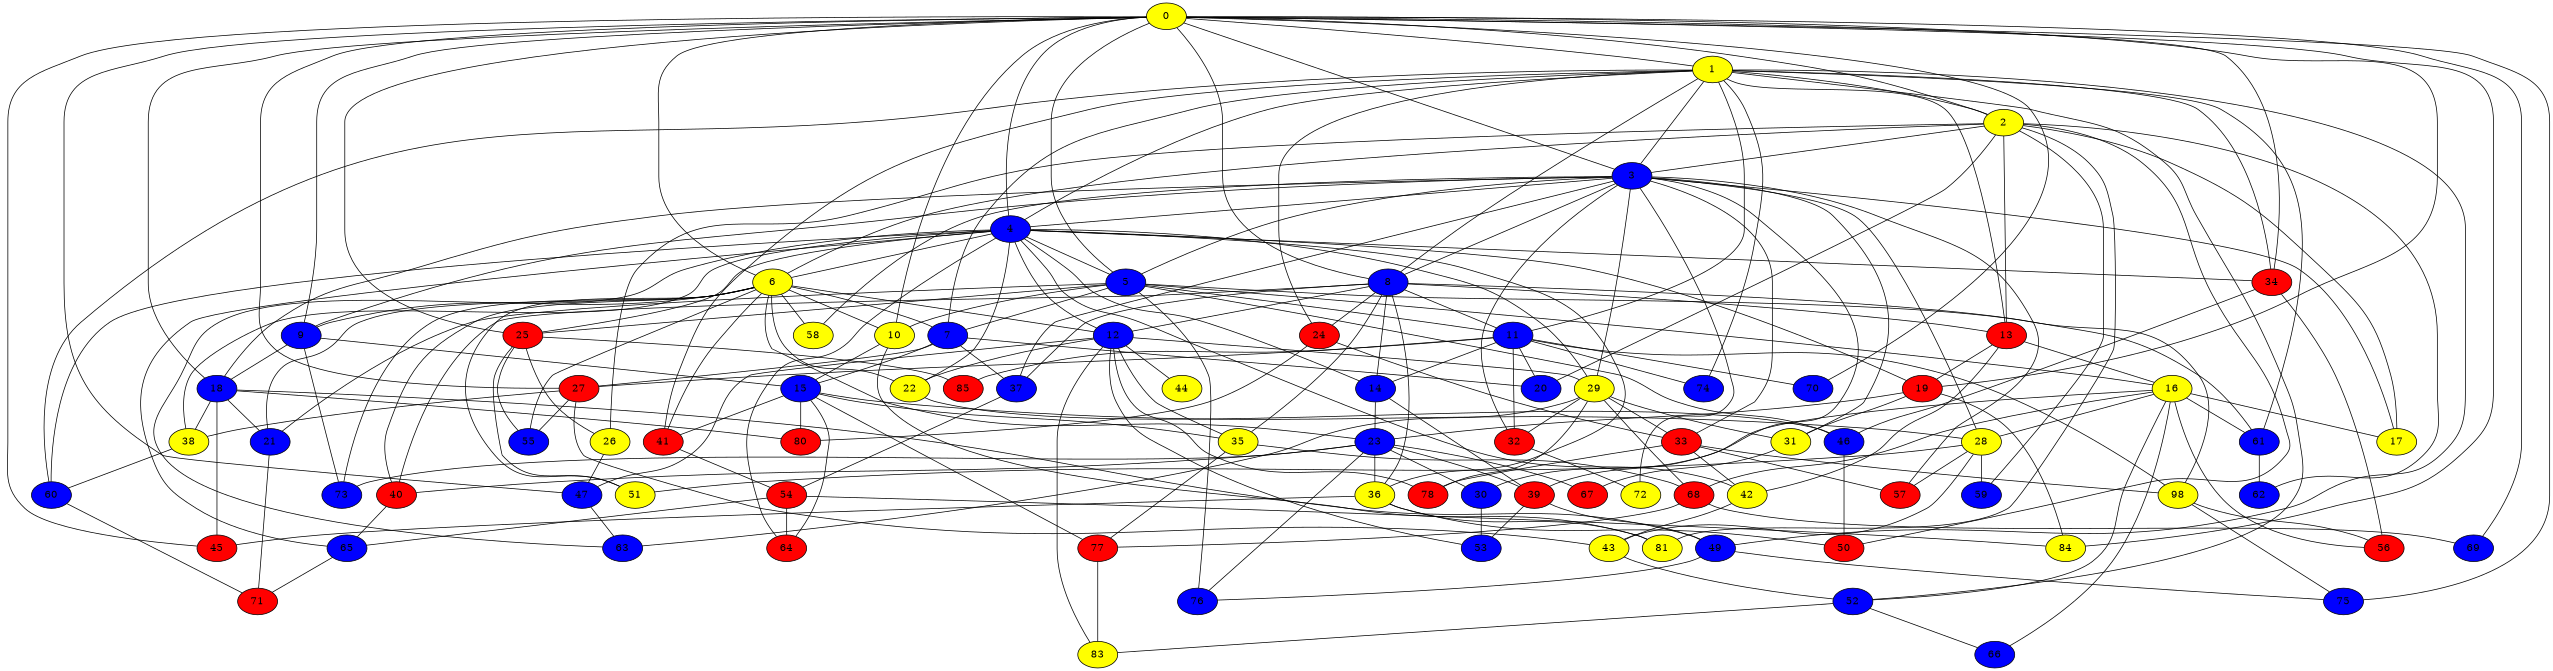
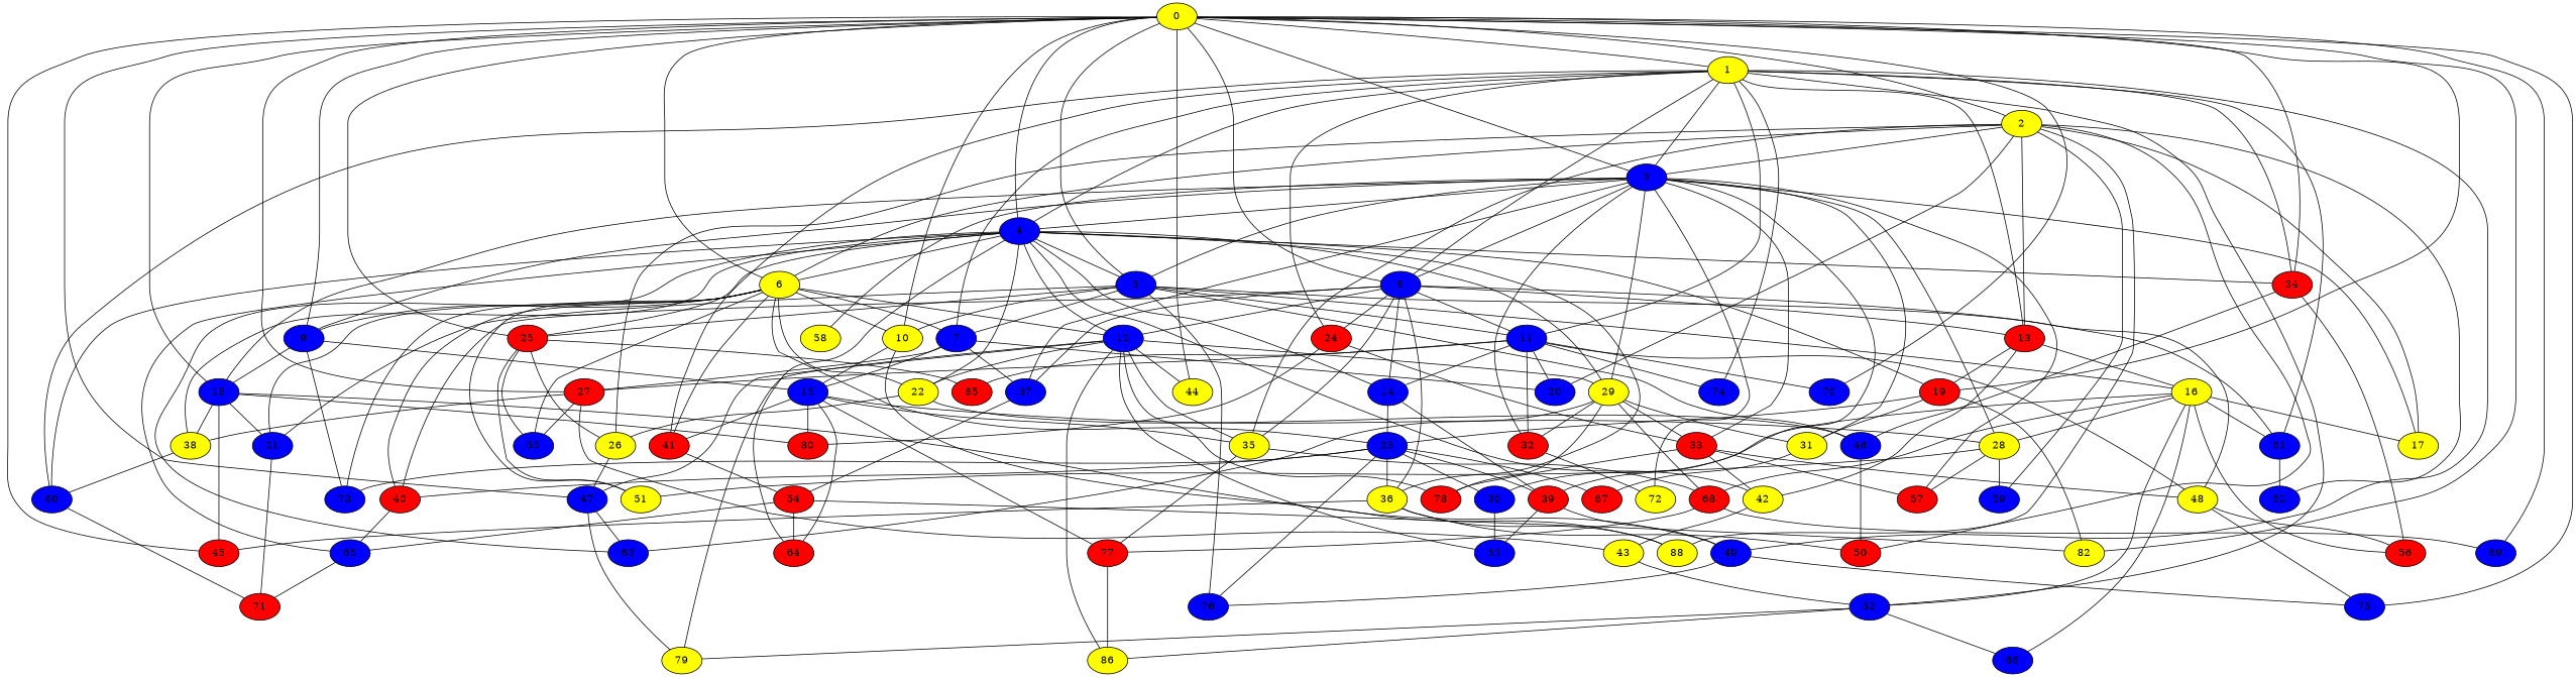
  graph {
    node [fillcolor=blue style=filled]
    0 [fillcolor=yellow]
    1 [fillcolor=yellow]
    2 [fillcolor=yellow]
    3
    4
    5
    6 [fillcolor=yellow]
    8
    9
    10 [fillcolor=yellow]
    18
    19 [fillcolor=red]
    25 [fillcolor=red]
    27 [fillcolor=red]
    34 [fillcolor=red]
    44 [fillcolor=yellow]
    45 [fillcolor=red]
    47
    69
    70
    75
-   82 [fillcolor=yellow label=84]
+   82 [fillcolor=yellow]
    7
    11
    13 [fillcolor=red]
    24 [fillcolor=red]
    41 [fillcolor=red]
    49
    52
    60
    61
    74
    17 [fillcolor=yellow]
    20
    26 [fillcolor=yellow]
    50 [fillcolor=red]
    59
    62
-   81 [fillcolor=yellow]
+   81 [fillcolor=yellow label=88]
    28 [fillcolor=yellow]
    29 [fillcolor=yellow]
    31 [fillcolor=yellow]
    32 [fillcolor=red]
    33 [fillcolor=red]
    37
    39 [fillcolor=red]
    57 [fillcolor=red]
    58 [fillcolor=yellow]
    72 [fillcolor=yellow]
    12
    14
    22 [fillcolor=yellow]
    36 [fillcolor=yellow]
    38 [fillcolor=yellow]
    42 [fillcolor=yellow]
    63
    64 [fillcolor=red]
    65
    16 [fillcolor=yellow]
    21
    46
    76
    51 [fillcolor=yellow]
    23
    40 [fillcolor=red]
    55
    73
    35 [fillcolor=yellow]
-   48 [fillcolor=yellow label=98]
+   48 [fillcolor=yellow]
    15
    80 [fillcolor=red]
    85 [fillcolor=red]
    43 [fillcolor=yellow]
    56 [fillcolor=red]
+   79 [fillcolor=yellow]
    54 [fillcolor=red]
-   83 [fillcolor=yellow]
+   83 [fillcolor=yellow label=86]
    66
    71 [fillcolor=red]
    78 [fillcolor=red]
    68 [fillcolor=red]
    67 [fillcolor=red]
    53
    30
    77 [fillcolor=red]
    0 -- 1
    0 -- 2
    0 -- 3
    0 -- 4
    0 -- 5
    0 -- 6
    0 -- 8
    0 -- 9
    0 -- 10
    0 -- 18
    0 -- 19
    0 -- 25
    0 -- 27
    0 -- 34
+   0 -- 44
    0 -- 45
    0 -- 47
    0 -- 69
    0 -- 70
    0 -- 75
    0 -- 82
-   1 -- 2
+   35 -- 2
    1 -- 3
    1 -- 4
    1 -- 8
    1 -- 34
    1 -- 7
    1 -- 11
    1 -- 13
    1 -- 24
    1 -- 41
    1 -- 49
    1 -- 52
    1 -- 60
    1 -- 61
    1 -- 74
    2 -- 3
    2 -- 6
    2 -- 13
    2 -- 17
    2 -- 20
    2 -- 26
    2 -- 50
    2 -- 59
    2 -- 62
    2 -- 81
    3 -- 4
    3 -- 5
    3 -- 8
    3 -- 9
    3 -- 18
    3 -- 17
    3 -- 28
    3 -- 29
    3 -- 31
    3 -- 32
    3 -- 33
    3 -- 37
    3 -- 39
    3 -- 57
    3 -- 58
    3 -- 72
    4 -- 5
    4 -- 6
    4 -- 19
    4 -- 25
    4 -- 34
    4 -- 60
    4 -- 29
    4 -- 12
    4 -- 14
    4 -- 22
    4 -- 36
    4 -- 38
    4 -- 42
    4 -- 63
    4 -- 64
    4 -- 65
    5 -- 10
    5 -- 25
    5 -- 7
    5 -- 11
    5 -- 61
    5 -- 16
    5 -- 21
    5 -- 46
    5 -- 76
    6 -- 9
    6 -- 10
    6 -- 7
    6 -- 41
-   6 -- 58
    6 -- 12
    6 -- 22
    6 -- 21
    6 -- 51
    6 -- 23
    6 -- 40
    6 -- 55
    6 -- 73
    8 -- 11
    8 -- 13
    8 -- 24
    8 -- 37
    8 -- 12
    8 -- 14
    8 -- 36
    8 -- 40
    8 -- 35
    8 -- 48
    9 -- 18
    9 -- 73
    9 -- 15
    10 -- 81
    10 -- 15
    18 -- 45
    18 -- 49
    18 -- 38
    18 -- 21
    18 -- 80
    19 -- 82
    19 -- 31
    19 -- 23
    25 -- 26
    25 -- 51
    25 -- 55
    25 -- 85
    27 -- 38
    27 -- 55
    27 -- 43
    34 -- 46
    34 -- 56
    47 -- 63
+   47 -- 79
    7 -- 27
    7 -- 20
    7 -- 37
    7 -- 15
    11 -- 27
    11 -- 70
    11 -- 74
    11 -- 20
    11 -- 32
    11 -- 14
    11 -- 48
    11 -- 85
    13 -- 19
    13 -- 42
    13 -- 16
    24 -- 33
    24 -- 80
    41 -- 54
    49 -- 75
    49 -- 76
+   52 -- 79
    52 -- 83
    52 -- 66
    60 -- 71
    61 -- 62
    26 -- 47
    28 -- 59
    28 -- 57
    28 -- 51
-   28 -- 43
    29 -- 31
    29 -- 32
    29 -- 33
    29 -- 63
    29 -- 78
    29 -- 68
    31 -- 67
    32 -- 72
    33 -- 57
    33 -- 42
    33 -- 48
    33 -- 78
    37 -- 54
    39 -- 49
    39 -- 53
    12 -- 44
    12 -- 47
    12 -- 29
    12 -- 22
    12 -- 35
+   12 -- 79
    12 -- 83
    12 -- 78
    12 -- 53
    14 -- 39
    14 -- 23
+   22 -- 26
    22 -- 46
    36 -- 45
    36 -- 50
    36 -- 81
    38 -- 60
    42 -- 43
    65 -- 71
    16 -- 52
    16 -- 61
    16 -- 17
    16 -- 28
    16 -- 56
    16 -- 66
    16 -- 68
    16 -- 30
    21 -- 71
    46 -- 50
    23 -- 39
    23 -- 36
    23 -- 76
    23 -- 40
    23 -- 73
    23 -- 67
    23 -- 30
    40 -- 65
    35 -- 68
    35 -- 77
    48 -- 75
    48 -- 56
    15 -- 41
    15 -- 28
    15 -- 64
    15 -- 35
    15 -- 80
    15 -- 77
    43 -- 52
    54 -- 82
    54 -- 64
    54 -- 65
    68 -- 69
    68 -- 77
    30 -- 53
    77 -- 83
  }
